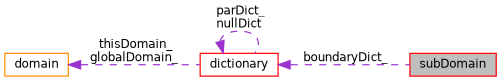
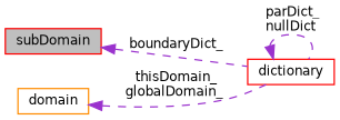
  digraph {
    rankdir=LR
    node [color=red fillcolor=white fontname=Helvetica fontsize=10 shape=record style=filled]
    edge [color=darkorchid3 dir=back fontname=Helvetica fontsize=10 labelfontname=Helvetica labelfontsize=10 style=dashed]
    n1 [fillcolor=grey75 fontcolor=black height=0.2 label=subDomain width=0.4]
    n2 [height=0.2 label=dictionary width=0.4]
    n3 [color=darkorange height=0.2 label=domain width=0.4]
-   n2 -> n1 [label=" boundaryDict_"]
+   n1 -> n2 [label=" boundaryDict_"]
    n2 -> n2 [label=" parDict_\nnullDict"]
    n3 -> n2 [label=" thisDomain_\nglobalDomain_"]
  }
